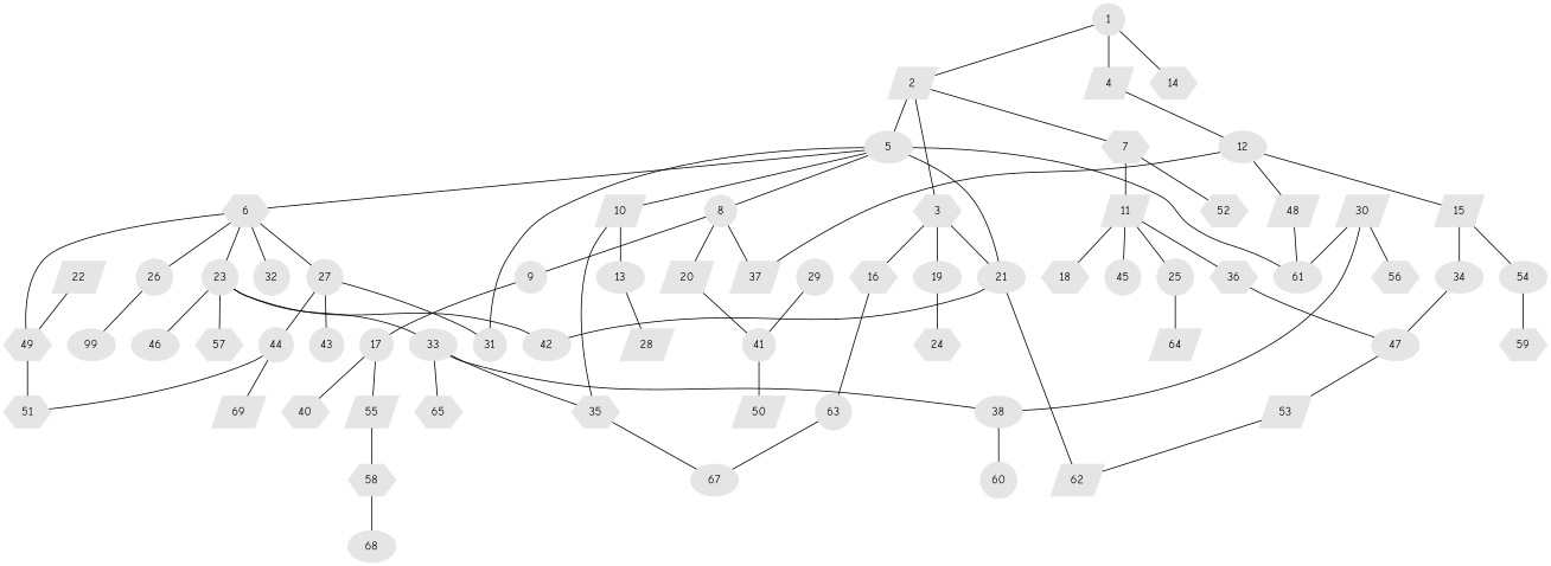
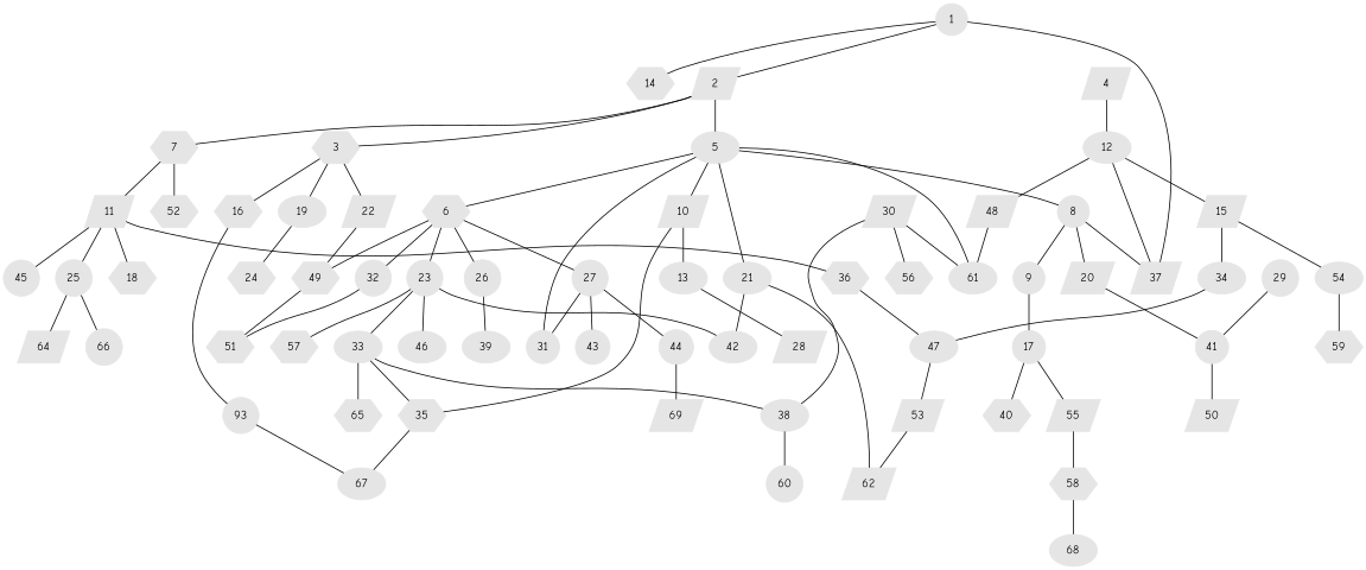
  graph {
    fontname="Comic Neue"
    node [color=gray90 fontname="Comic Neue" shape=circle style=filled]
    edge [fontname="Comic Neue" weight=1.0]
    2 [shape=parallelogram]
    1
    4 [shape=parallelogram]
    14 [shape=hexagon]
    3 [shape=hexagon]
    5 [shape=ellipse]
    7 [shape=hexagon]
    12 [shape=ellipse]
    16 [shape=hexagon]
    19 [shape=ellipse]
    22 [shape=parallelogram]
    6 [shape=hexagon]
    8
    10 [shape=parallelogram]
    21 [shape=ellipse]
    31
    61 [shape=ellipse]
    11 [shape=parallelogram]
    52 [shape=hexagon]
-   63
+   63 [label=93]
    24 [shape=hexagon]
    49 [shape=hexagon]
    15 [shape=parallelogram]
    37 [shape=parallelogram]
    48 [shape=parallelogram]
    34 [shape=ellipse]
    54 [shape=ellipse]
-   39 [shape=ellipse label=99]
+   39 [shape=ellipse]
    23
    26
    27
    32
    9
    20 [shape=parallelogram]
    13 [shape=ellipse]
    35 [shape=hexagon]
    42 [shape=ellipse]
    62 [shape=parallelogram]
    30 [shape=parallelogram]
    38 [shape=ellipse]
    56 [shape=hexagon]
    33 [shape=ellipse]
    46 [shape=ellipse]
    57 [shape=hexagon]
    43
    44
    51 [shape=hexagon]
    36 [shape=hexagon]
    18 [shape=hexagon]
    25
    45
    17
    41
    47 [shape=ellipse]
    40 [shape=hexagon]
    55 [shape=parallelogram]
    28 [shape=parallelogram]
    67 [shape=ellipse]
    64 [shape=parallelogram]
+   66
    59 [shape=hexagon]
    58 [shape=hexagon]
    50 [shape=parallelogram]
    29
    65 [shape=hexagon]
    69 [shape=parallelogram]
    60
    53 [shape=parallelogram]
    68 [shape=ellipse]
    2 -- 3
    2 -- 5 [weight=3.0]
    2 -- 7
    1 -- 2
-   1 -- 4 [weight=2.0]
+   1 -- 37 [weight=2.0]
    1 -- 14
    4 -- 12
    3 -- 16
    3 -- 19
-   3 -- 21
+   3 -- 22
    5 -- 6
    5 -- 8
    5 -- 10
    5 -- 21
    5 -- 31
    5 -- 61
    7 -- 11
    7 -- 52
    12 -- 15
    12 -- 37
    12 -- 48
    16 -- 63
    19 -- 24
    22 -- 49
    6 -- 49
    6 -- 23
    6 -- 26
    6 -- 27
    6 -- 32
    8 -- 37
    8 -- 9
    8 -- 20
    10 -- 13
    10 -- 35
    21 -- 42
    21 -- 62
    11 -- 36 [weight=2.0]
    11 -- 18
    11 -- 25
    11 -- 45
    63 -- 67
    49 -- 51 [weight=2.0]
    15 -- 34
    15 -- 54
    48 -- 61 [weight=3.0]
    34 -- 47
    54 -- 59
    23 -- 42
    23 -- 33
    23 -- 46
    23 -- 57
    26 -- 39
    27 -- 31
    27 -- 43
    27 -- 44
-   44 -- 51
+   32 -- 51
    9 -- 17
    20 -- 41
    13 -- 28
    35 -- 67
    30 -- 61 [weight=2.0]
    30 -- 38
    30 -- 56
    38 -- 60
    33 -- 35
    33 -- 38
    33 -- 65 [weight=3.0]
    44 -- 69
    36 -- 47
    25 -- 64
+   25 -- 66
    17 -- 40
    17 -- 55
    41 -- 50 [weight=2.0]
    47 -- 53
    55 -- 58
    58 -- 68
    29 -- 41
    53 -- 62
  }
